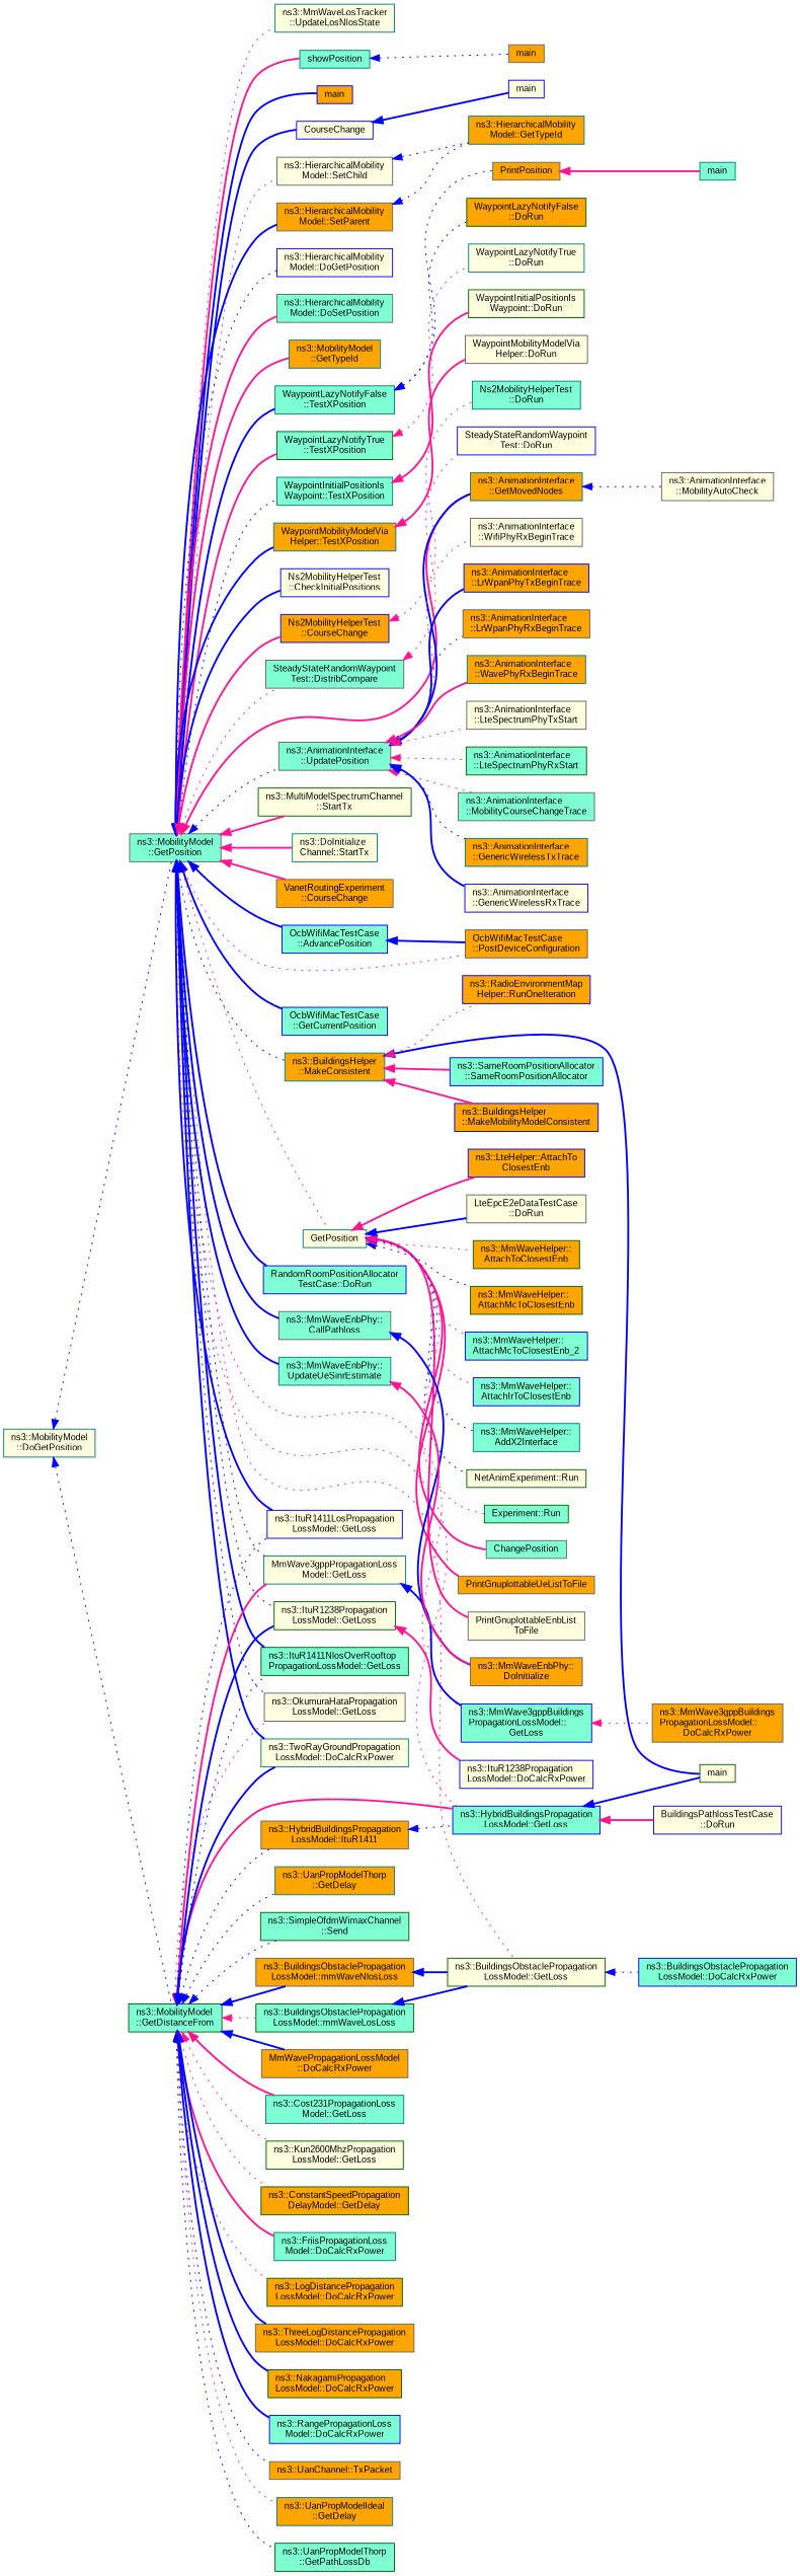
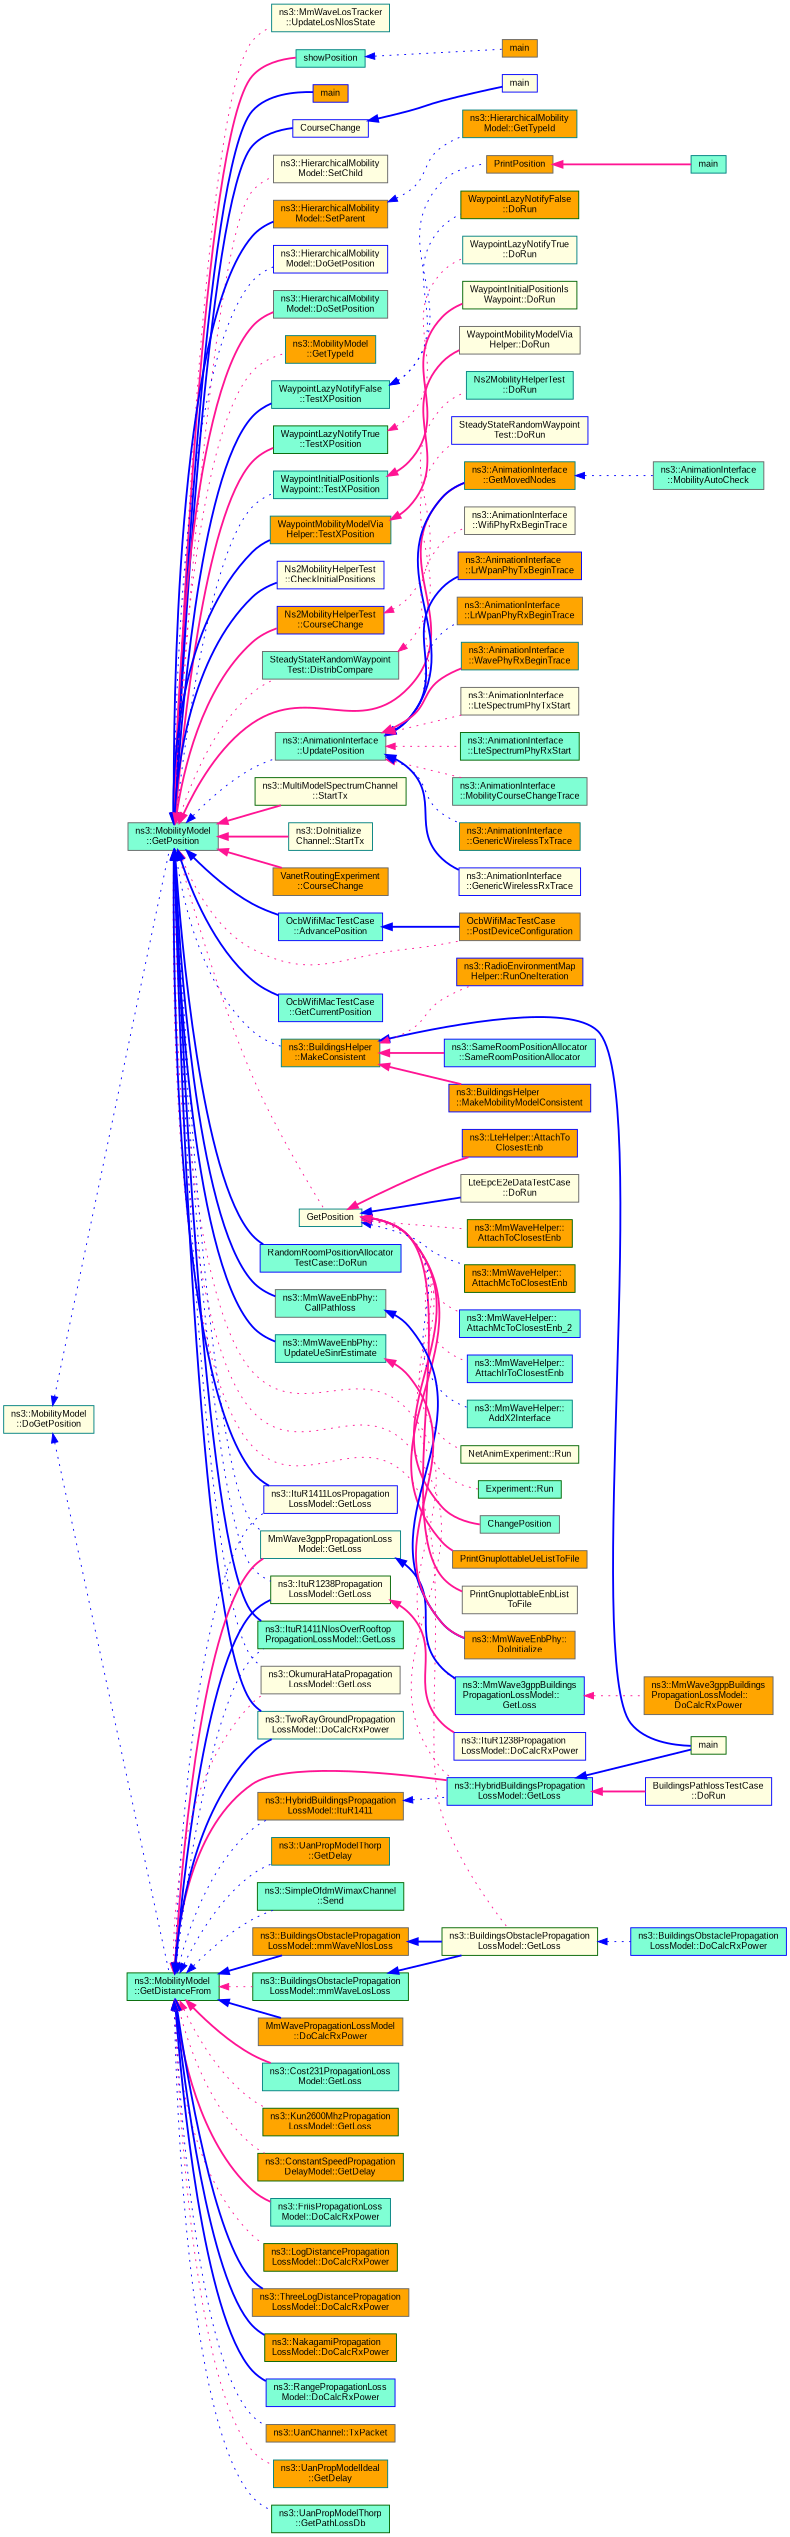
  digraph {
    fontname="Liberation Sans"
    rankdir=LR
    node [color=gray40 fillcolor=orange fontname="Liberation Sans" fontsize=10 shape=record style=filled]
    edge [color=blue dir=back fontname="Liberation Sans" fontsize=10 labelfontname=Helvetica labelfontsize=10 style=bold]
    n1 [color=teal fillcolor=lightyellow fontcolor=black height=0.2 label="ns3::MobilityModel\l::DoGetPosition" width=0.4]
    n2 [fillcolor=aquamarine height=0.2 label="ns3::MobilityModel\l::GetPosition" width=0.4]
    n3 [color=darkgreen fillcolor=aquamarine height=0.2 label="ns3::MobilityModel\l::GetDistanceFrom" width=0.4]
    n4 [color=teal height=0.2 label="ns3::BuildingsHelper\l::MakeConsistent" width=0.4]
    n5 [color=blue fillcolor=aquamarine height=0.2 label="ns3::HybridBuildingsPropagation\lLossModel::GetLoss" width=0.4]
    n6 [color=darkgreen fillcolor=lightyellow height=0.2 label="ns3::ItuR1238Propagation\lLossModel::GetLoss" width=0.4]
    n7 [color=blue fillcolor=aquamarine height=0.2 label="RandomRoomPositionAllocator\lTestCase::DoRun" width=0.4]
    n8 [color=teal fillcolor=lightyellow height=0.2 label=GetPosition width=0.4]
    n9 [color=darkgreen fillcolor=lightyellow height=0.2 label="ns3::BuildingsObstaclePropagation\lLossModel::GetLoss" width=0.4]
    n10 [color=blue fillcolor=aquamarine height=0.2 label="ns3::MmWave3gppBuildings\lPropagationLossModel::\lGetLoss" width=0.4]
    n11 [color=teal fillcolor=lightyellow height=0.2 label="MmWave3gppPropagationLoss\lModel::GetLoss" width=0.4]
    n12 [fillcolor=aquamarine height=0.2 label="ns3::MmWaveEnbPhy::\lCallPathloss" width=0.4]
    n13 [color=teal fillcolor=aquamarine height=0.2 label="ns3::MmWaveEnbPhy::\lUpdateUeSinrEstimate" width=0.4]
    n14 [color=teal fillcolor=lightyellow height=0.2 label="ns3::MmWaveLosTracker\l::UpdateLosNlosState" width=0.4]
    n15 [color=teal fillcolor=aquamarine height=0.2 label=showPosition width=0.4]
    n16 [color=blue height=0.2 label=main width=0.4]
    n17 [color=blue fillcolor=lightyellow height=0.2 label=CourseChange width=0.4]
    n18 [fillcolor=lightyellow height=0.2 label="ns3::HierarchicalMobility\lModel::SetChild" width=0.4]
    n19 [height=0.2 label="ns3::HierarchicalMobility\lModel::SetParent" width=0.4]
    n20 [color=blue fillcolor=lightyellow height=0.2 label="ns3::HierarchicalMobility\lModel::DoGetPosition" width=0.4]
    n21 [fillcolor=aquamarine height=0.2 label="ns3::HierarchicalMobility\lModel::DoSetPosition" width=0.4]
    n22 [color=teal height=0.2 label="ns3::MobilityModel\l::GetTypeId" width=0.4]
    n23 [color=teal fillcolor=aquamarine height=0.2 label="WaypointLazyNotifyFalse\l::TestXPosition" width=0.4]
    n24 [color=darkgreen fillcolor=aquamarine height=0.2 label="WaypointLazyNotifyTrue\l::TestXPosition" width=0.4]
    n25 [color=teal fillcolor=aquamarine height=0.2 label="WaypointInitialPositionIs\lWaypoint::TestXPosition" width=0.4]
    n26 [color=teal height=0.2 label="WaypointMobilityModelVia\lHelper::TestXPosition" width=0.4]
    n27 [color=blue fillcolor=lightyellow height=0.2 label="Ns2MobilityHelperTest\l::CheckInitialPositions" width=0.4]
    n28 [color=blue height=0.2 label="Ns2MobilityHelperTest\l::CourseChange" width=0.4]
    n29 [fillcolor=aquamarine height=0.2 label="SteadyStateRandomWaypoint\lTest::DistribCompare" width=0.4]
    n30 [color=teal height=0.2 label="ns3::AnimationInterface\l::GetMovedNodes" width=0.4]
    n31 [fillcolor=aquamarine height=0.2 label="ns3::AnimationInterface\l::UpdatePosition" width=0.4]
    n32 [color=blue fillcolor=lightyellow height=0.2 label="ns3::ItuR1411LosPropagation\lLossModel::GetLoss" width=0.4]
    n33 [color=darkgreen fillcolor=aquamarine height=0.2 label="ns3::ItuR1411NlosOverRooftop\lPropagationLossModel::GetLoss" width=0.4]
    n34 [fillcolor=lightyellow height=0.2 label="ns3::OkumuraHataPropagation\lLossModel::GetLoss" width=0.4]
    n35 [color=teal fillcolor=lightyellow height=0.2 label="ns3::TwoRayGroundPropagation\lLossModel::DoCalcRxPower" width=0.4]
    n36 [color=darkgreen fillcolor=lightyellow height=0.2 label="ns3::MultiModelSpectrumChannel\l::StartTx" width=0.4]
    n37 [color=teal fillcolor=lightyellow height=0.2 label="ns3::DoInitialize\lChannel::StartTx" width=0.4]
    n38 [height=0.2 label="VanetRoutingExperiment\l::CourseChange" width=0.4]
    n39 [color=blue fillcolor=aquamarine height=0.2 label="OcbWifiMacTestCase\l::AdvancePosition" width=0.4]
    n40 [height=0.2 label="OcbWifiMacTestCase\l::PostDeviceConfiguration" width=0.4]
    n41 [color=blue fillcolor=aquamarine height=0.2 label="OcbWifiMacTestCase\l::GetCurrentPosition" width=0.4]
    n42 [height=0.2 label="ns3::HybridBuildingsPropagation\lLossModel::ItuR1411" width=0.4]
    n43 [color=darkgreen fillcolor=aquamarine height=0.2 label="ns3::BuildingsObstaclePropagation\lLossModel::mmWaveLosLoss" width=0.4]
    n44 [height=0.2 label="ns3::BuildingsObstaclePropagation\lLossModel::mmWaveNlosLoss" width=0.4]
    n45 [height=0.2 label="MmWavePropagationLossModel\l::DoCalcRxPower" width=0.4]
    n46 [color=teal fillcolor=aquamarine height=0.2 label="ns3::Cost231PropagationLoss\lModel::GetLoss" width=0.4]
-   n47 [color=darkgreen fillcolor=lightyellow height=0.2 label="ns3::Kun2600MhzPropagation\lLossModel::GetLoss" width=0.4]
+   n47 [color=darkgreen height=0.2 label="ns3::Kun2600MhzPropagation\lLossModel::GetLoss" width=0.4]
    n48 [color=darkgreen height=0.2 label="ns3::ConstantSpeedPropagation\lDelayModel::GetDelay" width=0.4]
    n49 [color=teal fillcolor=aquamarine height=0.2 label="ns3::FriisPropagationLoss\lModel::DoCalcRxPower" width=0.4]
    n50 [color=darkgreen height=0.2 label="ns3::LogDistancePropagation\lLossModel::DoCalcRxPower" width=0.4]
    n51 [height=0.2 label="ns3::ThreeLogDistancePropagation\lLossModel::DoCalcRxPower" width=0.4]
    n52 [color=darkgreen height=0.2 label="ns3::NakagamiPropagation\lLossModel::DoCalcRxPower" width=0.4]
    n53 [color=blue fillcolor=aquamarine height=0.2 label="ns3::RangePropagationLoss\lModel::DoCalcRxPower" width=0.4]
    n54 [height=0.2 label="ns3::UanChannel::TxPacket" width=0.4]
    n55 [color=teal height=0.2 label="ns3::UanPropModelIdeal\l::GetDelay" width=0.4]
    n56 [color=darkgreen fillcolor=aquamarine height=0.2 label="ns3::UanPropModelThorp\l::GetPathLossDb" width=0.4]
    n57 [color=teal height=0.2 label="ns3::UanPropModelThorp\l::GetDelay" width=0.4]
    n58 [color=darkgreen fillcolor=aquamarine height=0.2 label="ns3::SimpleOfdmWimaxChannel\l::Send" width=0.4]
    n59 [color=darkgreen fillcolor=lightyellow height=0.2 label=main width=0.4]
    n60 [color=blue fillcolor=aquamarine height=0.2 label="ns3::SameRoomPositionAllocator\l::SameRoomPositionAllocator" width=0.4]
    n61 [color=blue height=0.2 label="ns3::BuildingsHelper\l::MakeMobilityModelConsistent" width=0.4]
    n62 [color=blue height=0.2 label="ns3::RadioEnvironmentMap\lHelper::RunOneIteration" width=0.4]
    n63 [color=blue fillcolor=lightyellow height=0.2 label="BuildingsPathlossTestCase\l::DoRun" width=0.4]
    n64 [color=blue fillcolor=lightyellow height=0.2 label="ns3::ItuR1238Propagation\lLossModel::DoCalcRxPower" width=0.4]
    n65 [fillcolor=aquamarine height=0.2 label=ChangePosition width=0.4]
    n66 [height=0.2 label=PrintGnuplottableUeListToFile width=0.4]
    n67 [fillcolor=lightyellow height=0.2 label="PrintGnuplottableEnbList\lToFile" width=0.4]
    n68 [color=blue height=0.2 label="ns3::LteHelper::AttachTo\lClosestEnb" width=0.4]
    n69 [fillcolor=lightyellow height=0.2 label="LteEpcE2eDataTestCase\l::DoRun" width=0.4]
    n70 [color=darkgreen height=0.2 label="ns3::MmWaveHelper::\lAttachToClosestEnb" width=0.4]
    n71 [color=darkgreen height=0.2 label="ns3::MmWaveHelper::\lAttachMcToClosestEnb" width=0.4]
    n72 [color=blue fillcolor=aquamarine height=0.2 label="ns3::MmWaveHelper::\lAttachMcToClosestEnb_2" width=0.4]
    n73 [color=blue fillcolor=aquamarine height=0.2 label="ns3::MmWaveHelper::\lAttachIrToClosestEnb" width=0.4]
    n74 [color=teal fillcolor=aquamarine height=0.2 label="ns3::MmWaveHelper::\lAddX2Interface" width=0.4]
    n75 [color=darkgreen fillcolor=lightyellow height=0.2 label="NetAnimExperiment::Run" width=0.4]
    n76 [color=darkgreen fillcolor=aquamarine height=0.2 label="Experiment::Run" width=0.4]
    n77 [height=0.2 label=PrintPosition width=0.4]
    n78 [color=teal fillcolor=aquamarine height=0.2 label=main width=0.4]
    n79 [color=blue fillcolor=aquamarine height=0.2 label="ns3::BuildingsObstaclePropagation\lLossModel::DoCalcRxPower" width=0.4]
    n80 [height=0.2 label="ns3::MmWave3gppBuildings\lPropagationLossModel::\lDoCalcRxPower" width=0.4]
    n81 [height=0.2 label="ns3::MmWaveEnbPhy::\lDoInitialize" width=0.4]
    n82 [height=0.2 label=main width=0.4]
    n83 [color=blue fillcolor=lightyellow height=0.2 label=main width=0.4]
    n84 [color=teal height=0.2 label="ns3::HierarchicalMobility\lModel::GetTypeId" width=0.4]
    n85 [color=darkgreen height=0.2 label="WaypointLazyNotifyFalse\l::DoRun" width=0.4]
    n86 [color=teal fillcolor=lightyellow height=0.2 label="WaypointLazyNotifyTrue\l::DoRun" width=0.4]
    n87 [color=darkgreen fillcolor=lightyellow height=0.2 label="WaypointInitialPositionIs\lWaypoint::DoRun" width=0.4]
    n88 [fillcolor=lightyellow height=0.2 label="WaypointMobilityModelVia\lHelper::DoRun" width=0.4]
    n89 [color=teal fillcolor=aquamarine height=0.2 label="Ns2MobilityHelperTest\l::DoRun" width=0.4]
    n90 [color=blue fillcolor=lightyellow height=0.2 label="SteadyStateRandomWaypoint\lTest::DoRun" width=0.4]
-   n91 [fillcolor=lightyellow height=0.2 label="ns3::AnimationInterface\l::MobilityAutoCheck" width=0.4]
+   n91 [fillcolor=aquamarine height=0.2 label="ns3::AnimationInterface\l::MobilityAutoCheck" width=0.4]
    n92 [fillcolor=aquamarine height=0.2 label="ns3::AnimationInterface\l::MobilityCourseChangeTrace" width=0.4]
    n93 [color=teal height=0.2 label="ns3::AnimationInterface\l::GenericWirelessTxTrace" width=0.4]
    n94 [color=blue fillcolor=lightyellow height=0.2 label="ns3::AnimationInterface\l::GenericWirelessRxTrace" width=0.4]
    n95 [fillcolor=lightyellow height=0.2 label="ns3::AnimationInterface\l::WifiPhyRxBeginTrace" width=0.4]
    n96 [color=blue height=0.2 label="ns3::AnimationInterface\l::LrWpanPhyTxBeginTrace" width=0.4]
    n97 [height=0.2 label="ns3::AnimationInterface\l::LrWpanPhyRxBeginTrace" width=0.4]
    n98 [color=teal height=0.2 label="ns3::AnimationInterface\l::WavePhyRxBeginTrace" width=0.4]
    n99 [fillcolor=lightyellow height=0.2 label="ns3::AnimationInterface\l::LteSpectrumPhyTxStart" width=0.4]
    n100 [color=darkgreen fillcolor=aquamarine height=0.2 label="ns3::AnimationInterface\l::LteSpectrumPhyRxStart" width=0.4]
    n1 -> n2 [style=dotted]
    n1 -> n3 [style=dotted]
    n2 -> n4 [style=dotted]
    n2 -> n5 [color=deeppink style=dotted]
    n2 -> n6 [style=dotted]
    n2 -> n7
    n2 -> n8 [color=deeppink style=dotted]
    n2 -> n9 [color=deeppink style=dotted]
    n2 -> n10 [color=deeppink style=dotted]
    n2 -> n11 [style=dotted]
    n2 -> n12
    n2 -> n13
    n2 -> n14 [color=deeppink style=dotted]
    n2 -> n15 [color=deeppink]
    n2 -> n16
    n2 -> n17
    n2 -> n18 [color=deeppink style=dotted]
    n2 -> n19
    n2 -> n20 [style=dotted]
    n2 -> n21 [color=deeppink]
-   n2 -> n22 [color=deeppink]
+   n2 -> n22 [color=deeppink style=dotted]
    n2 -> n23
    n2 -> n24 [color=deeppink]
    n2 -> n25 [style=dotted]
    n2 -> n26
    n2 -> n27
    n2 -> n28 [color=deeppink]
    n2 -> n29 [color=deeppink style=dotted]
    n2 -> n30 [color=deeppink]
    n2 -> n31 [style=dotted]
    n2 -> n32
    n2 -> n33
    n2 -> n34 [style=dotted]
    n2 -> n35
    n2 -> n36 [color=deeppink]
    n2 -> n37 [color=deeppink]
    n2 -> n38 [color=deeppink]
    n2 -> n39
    n2 -> n40 [color=deeppink style=dotted]
    n2 -> n41
    n3 -> n5 [color=deeppink]
    n3 -> n6
    n3 -> n11 [color=deeppink]
    n3 -> n32 [style=dotted]
    n3 -> n33 [style=dotted]
    n3 -> n34 [color=deeppink style=dotted]
    n3 -> n35
    n3 -> n42 [style=dotted]
    n3 -> n43 [color=deeppink style=dotted]
    n3 -> n44
    n3 -> n45
    n3 -> n46 [color=deeppink]
    n3 -> n47 [color=deeppink style=dotted]
    n3 -> n48 [color=deeppink style=dotted]
    n3 -> n49 [color=deeppink]
    n3 -> n50 [color=deeppink style=dotted]
    n3 -> n51
    n3 -> n52
    n3 -> n53
    n3 -> n54 [style=dotted]
    n3 -> n55 [color=deeppink style=dotted]
    n3 -> n56 [style=dotted]
    n3 -> n57 [style=dotted]
    n3 -> n58 [style=dotted]
    n4 -> n59
    n4 -> n60 [color=deeppink]
    n4 -> n61 [color=deeppink]
    n4 -> n62 [color=deeppink style=dotted]
    n5 -> n59
    n5 -> n63 [color=deeppink]
    n6 -> n64 [color=deeppink]
    n8 -> n65 [color=deeppink]
    n8 -> n66 [color=deeppink]
    n8 -> n67 [color=deeppink]
    n8 -> n68 [color=deeppink]
    n8 -> n69
    n8 -> n70 [color=deeppink style=dotted]
    n8 -> n71 [style=dotted]
    n8 -> n72 [color=deeppink style=dotted]
    n8 -> n73 [color=deeppink style=dotted]
    n8 -> n74 [style=dotted]
-   n8 -> n75 [style=dotted]
+   n8 -> n75 [color=deeppink style=dotted]
    n8 -> n76 [color=deeppink style=dotted]
    n9 -> n79 [style=dotted]
    n10 -> n80 [color=deeppink style=dotted]
    n11 -> n10
    n12 -> n81
    n13 -> n81 [color=deeppink]
    n15 -> n82 [style=dotted]
    n17 -> n83
-   n18 -> n84 [style=dotted]
    n19 -> n84 [style=dotted]
    n23 -> n77 [style=dotted]
    n23 -> n85 [style=dotted]
    n24 -> n86 [color=deeppink style=dotted]
    n25 -> n87 [color=deeppink]
    n26 -> n88 [color=deeppink]
    n28 -> n89 [color=deeppink style=dotted]
    n29 -> n90 [color=deeppink style=dotted]
    n30 -> n91 [style=dotted]
    n31 -> n30
    n31 -> n92 [color=deeppink style=dotted]
    n31 -> n93 [style=dotted]
    n31 -> n94
    n31 -> n95 [color=deeppink style=dotted]
    n31 -> n96
    n31 -> n97 [style=dotted]
    n31 -> n98 [color=deeppink]
    n31 -> n99 [color=deeppink style=dotted]
    n31 -> n100 [color=deeppink style=dotted]
    n39 -> n40
    n42 -> n5 [style=dotted]
    n43 -> n9
    n44 -> n9
    n77 -> n78 [color=deeppink]
  }
